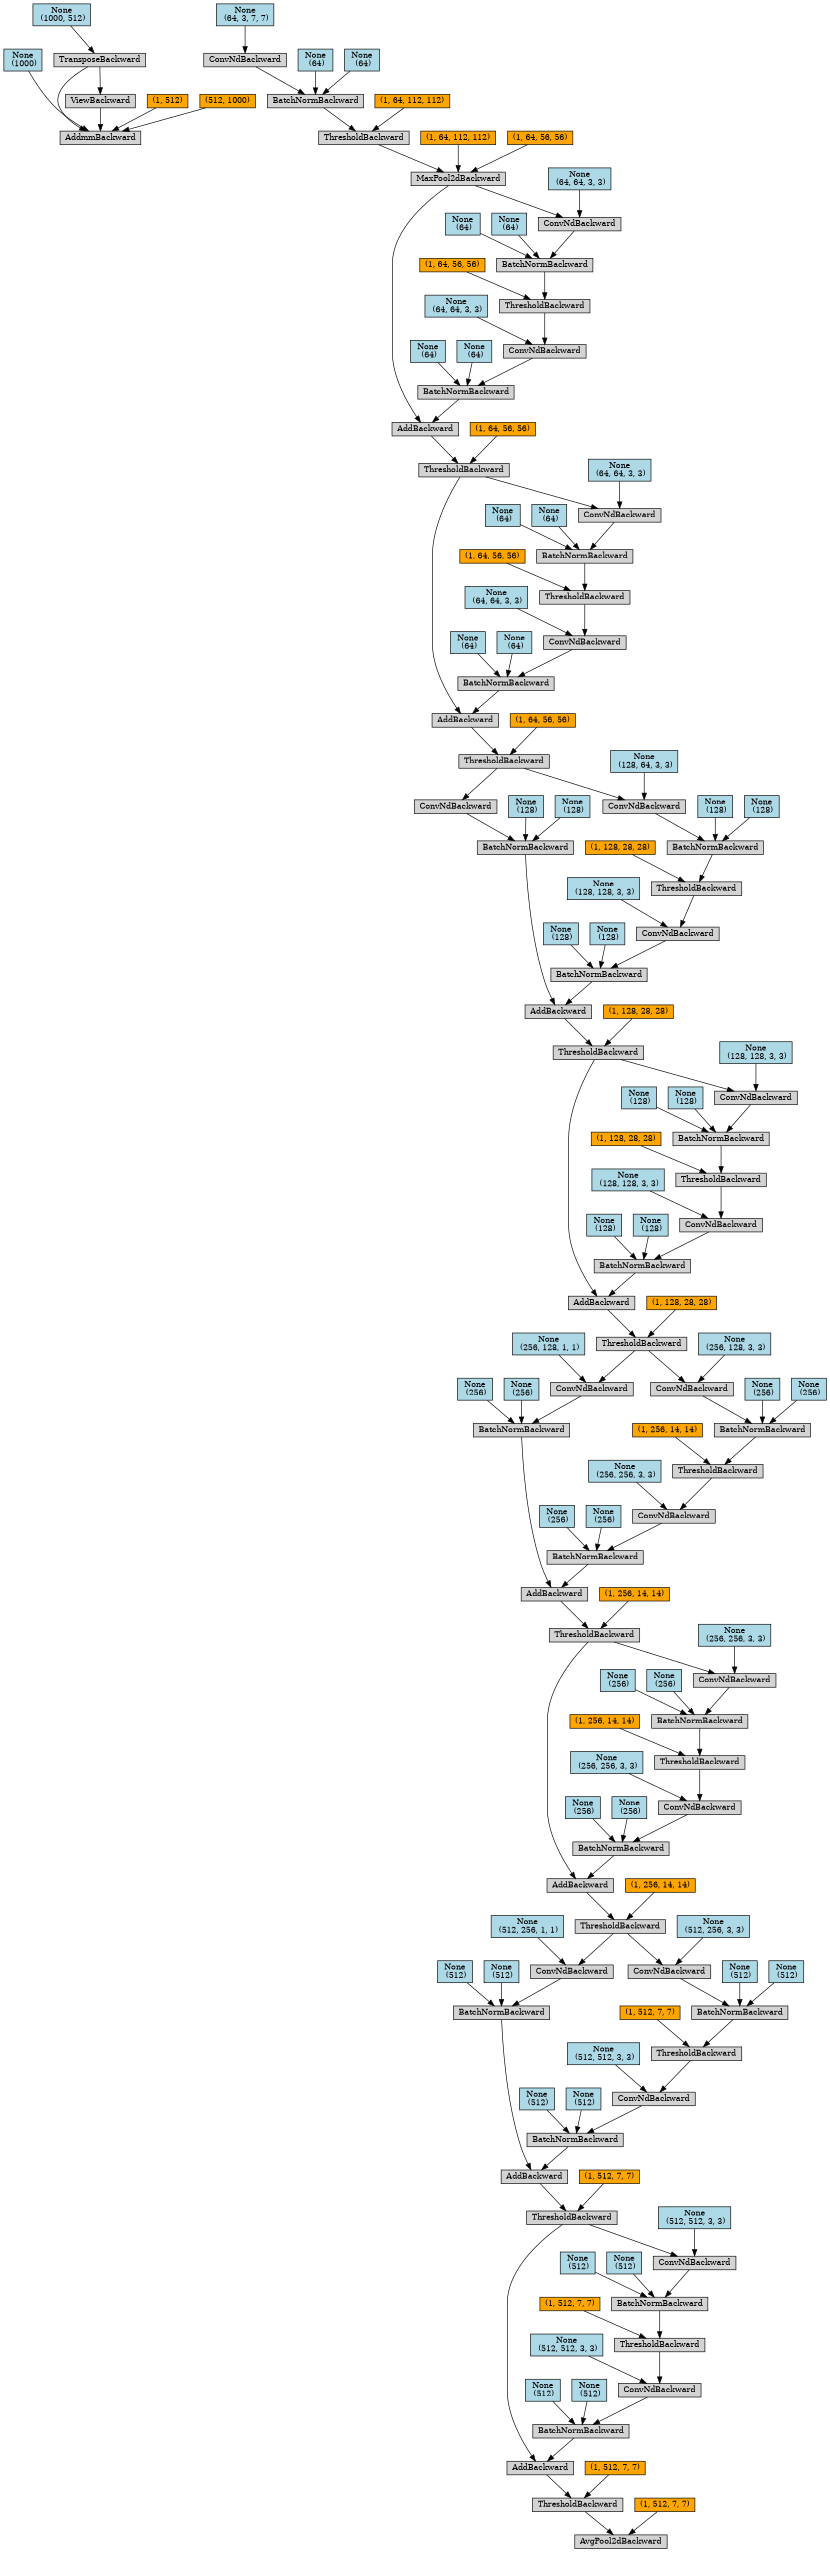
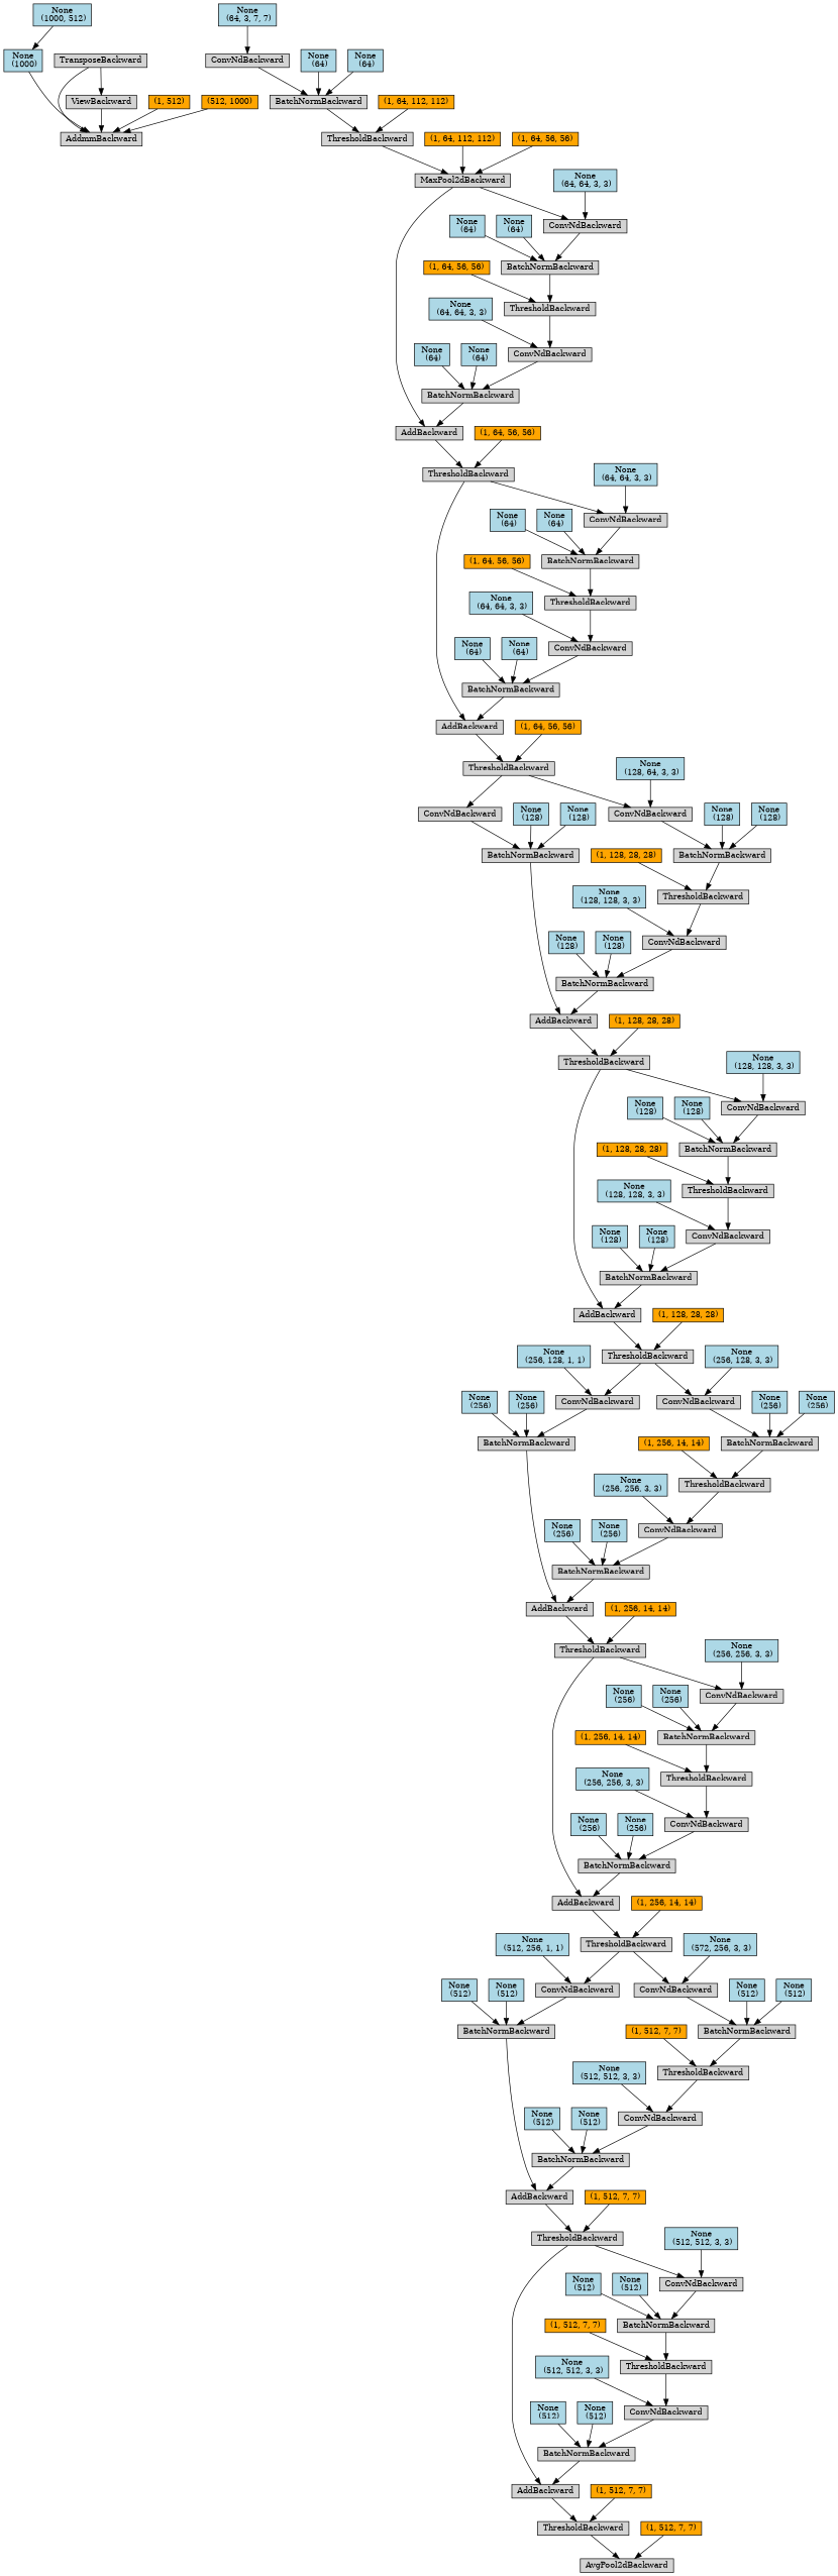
  digraph {
    node [align=left fontsize=12 ranksep=0.1 shape=box style=filled]
    n1 [height=0.2 label=AddmmBackward]
    n2 [fillcolor=lightblue height=0.2 label="None\n (1000)"]
    n3 [height=0.2 label=ViewBackward]
    n4 [height=0.2 label=AvgPool2dBackward]
    n5 [height=0.2 label=ThresholdBackward]
    n6 [height=0.2 label=AddBackward]
    n7 [height=0.2 label=BatchNormBackward]
    n8 [height=0.2 label=ConvNdBackward]
    n9 [height=0.2 label=ThresholdBackward]
    n10 [height=0.2 label=BatchNormBackward]
    n11 [height=0.2 label=ConvNdBackward]
    n12 [height=0.2 label=ThresholdBackward]
    n13 [height=0.2 label=AddBackward]
    n14 [height=0.2 label=BatchNormBackward]
    n15 [height=0.2 label=ConvNdBackward]
    n16 [height=0.2 label=ThresholdBackward]
    n17 [height=0.2 label=BatchNormBackward]
    n18 [height=0.2 label=ConvNdBackward]
    n19 [height=0.2 label=ThresholdBackward]
    n20 [height=0.2 label=ConvNdBackward]
    n21 [height=0.2 label=BatchNormBackward]
    n22 [height=0.2 label=AddBackward]
    n23 [height=0.2 label=BatchNormBackward]
    n24 [height=0.2 label=ConvNdBackward]
    n25 [height=0.2 label=ThresholdBackward]
    n26 [height=0.2 label=BatchNormBackward]
    n27 [height=0.2 label=ConvNdBackward]
    n28 [height=0.2 label=ThresholdBackward]
    n29 [height=0.2 label=AddBackward]
    n30 [height=0.2 label=BatchNormBackward]
    n31 [height=0.2 label=ConvNdBackward]
    n32 [height=0.2 label=ThresholdBackward]
    n33 [height=0.2 label=BatchNormBackward]
    n34 [height=0.2 label=ConvNdBackward]
    n35 [height=0.2 label=ThresholdBackward]
    n36 [height=0.2 label=ConvNdBackward]
    n37 [height=0.2 label=BatchNormBackward]
    n38 [height=0.2 label=AddBackward]
    n39 [height=0.2 label=BatchNormBackward]
    n40 [height=0.2 label=ConvNdBackward]
    n41 [height=0.2 label=ThresholdBackward]
    n42 [height=0.2 label=BatchNormBackward]
    n43 [height=0.2 label=ConvNdBackward]
    n44 [height=0.2 label=ThresholdBackward]
    n45 [height=0.2 label=AddBackward]
    n46 [height=0.2 label=BatchNormBackward]
    n47 [height=0.2 label=ConvNdBackward]
    n48 [height=0.2 label=ThresholdBackward]
    n49 [height=0.2 label=BatchNormBackward]
    n50 [height=0.2 label=ConvNdBackward]
    n51 [height=0.2 label=ThresholdBackward]
    n52 [height=0.2 label=ConvNdBackward]
    n53 [height=0.2 label=BatchNormBackward]
    n54 [height=0.2 label=AddBackward]
    n55 [height=0.2 label=BatchNormBackward]
    n56 [height=0.2 label=ConvNdBackward]
    n57 [height=0.2 label=ThresholdBackward]
    n58 [height=0.2 label=BatchNormBackward]
    n59 [height=0.2 label=ConvNdBackward]
    n60 [height=0.2 label=ThresholdBackward]
    n61 [height=0.2 label=AddBackward]
    n62 [height=0.2 label=BatchNormBackward]
    n63 [height=0.2 label=ConvNdBackward]
    n64 [height=0.2 label=ThresholdBackward]
    n65 [height=0.2 label=BatchNormBackward]
    n66 [height=0.2 label=ConvNdBackward]
    n67 [height=0.2 label=MaxPool2dBackward]
    n68 [height=0.2 label=ThresholdBackward]
    n69 [height=0.2 label=BatchNormBackward]
    n70 [height=0.2 label=ConvNdBackward]
    n71 [fillcolor=lightblue height=0.2 label="None\n (64, 3, 7, 7)"]
    n72 [fillcolor=lightblue height=0.2 label="None\n (64)"]
    n73 [fillcolor=lightblue height=0.2 label="None\n (64)"]
    n74 [fillcolor=orange height=0.2 label="(1, 64, 112, 112)"]
    n75 [fillcolor=orange height=0.2 label="(1, 64, 112, 112)"]
    n76 [fillcolor=orange height=0.2 label="(1, 64, 56, 56)"]
    n77 [fillcolor=lightblue height=0.2 label="None\n (64, 64, 3, 3)"]
    n78 [fillcolor=lightblue height=0.2 label="None\n (64)"]
    n79 [fillcolor=lightblue height=0.2 label="None\n (64)"]
    n80 [fillcolor=orange height=0.2 label="(1, 64, 56, 56)"]
    n81 [fillcolor=lightblue height=0.2 label="None\n (64, 64, 3, 3)"]
    n82 [fillcolor=lightblue height=0.2 label="None\n (64)"]
    n83 [fillcolor=lightblue height=0.2 label="None\n (64)"]
    n84 [fillcolor=orange height=0.2 label="(1, 64, 56, 56)"]
    n85 [fillcolor=lightblue height=0.2 label="None\n (64, 64, 3, 3)"]
    n86 [fillcolor=lightblue height=0.2 label="None\n (64)"]
    n87 [fillcolor=lightblue height=0.2 label="None\n (64)"]
    n88 [fillcolor=orange height=0.2 label="(1, 64, 56, 56)"]
    n89 [fillcolor=lightblue height=0.2 label="None\n (64, 64, 3, 3)"]
    n90 [fillcolor=lightblue height=0.2 label="None\n (64)"]
    n91 [fillcolor=lightblue height=0.2 label="None\n (64)"]
    n92 [fillcolor=orange height=0.2 label="(1, 64, 56, 56)"]
    n93 [fillcolor=lightblue height=0.2 label="None\n (128, 64, 3, 3)"]
    n94 [fillcolor=lightblue height=0.2 label="None\n (128)"]
    n95 [fillcolor=lightblue height=0.2 label="None\n (128)"]
    n96 [fillcolor=orange height=0.2 label="(1, 128, 28, 28)"]
    n97 [fillcolor=lightblue height=0.2 label="None\n (128, 128, 3, 3)"]
    n98 [fillcolor=lightblue height=0.2 label="None\n (128)"]
    n99 [fillcolor=lightblue height=0.2 label="None\n (128)"]
    n100 [fillcolor=lightblue height=0.2 label="None\n (128)"]
    n101 [fillcolor=lightblue height=0.2 label="None\n (128)"]
    n102 [fillcolor=orange height=0.2 label="(1, 128, 28, 28)"]
    n103 [fillcolor=lightblue height=0.2 label="None\n (128, 128, 3, 3)"]
    n104 [fillcolor=lightblue height=0.2 label="None\n (128)"]
    n105 [fillcolor=lightblue height=0.2 label="None\n (128)"]
    n106 [fillcolor=orange height=0.2 label="(1, 128, 28, 28)"]
    n107 [fillcolor=lightblue height=0.2 label="None\n (128, 128, 3, 3)"]
    n108 [fillcolor=lightblue height=0.2 label="None\n (128)"]
    n109 [fillcolor=lightblue height=0.2 label="None\n (128)"]
    n110 [fillcolor=orange height=0.2 label="(1, 128, 28, 28)"]
    n111 [fillcolor=lightblue height=0.2 label="None\n (256, 128, 3, 3)"]
    n112 [fillcolor=lightblue height=0.2 label="None\n (256)"]
    n113 [fillcolor=lightblue height=0.2 label="None\n (256)"]
    n114 [fillcolor=orange height=0.2 label="(1, 256, 14, 14)"]
    n115 [fillcolor=lightblue height=0.2 label="None\n (256, 256, 3, 3)"]
    n116 [fillcolor=lightblue height=0.2 label="None\n (256)"]
    n117 [fillcolor=lightblue height=0.2 label="None\n (256)"]
    n118 [fillcolor=lightblue height=0.2 label="None\n (256, 128, 1, 1)"]
    n119 [fillcolor=lightblue height=0.2 label="None\n (256)"]
    n120 [fillcolor=lightblue height=0.2 label="None\n (256)"]
    n121 [fillcolor=orange height=0.2 label="(1, 256, 14, 14)"]
    n122 [fillcolor=lightblue height=0.2 label="None\n (256, 256, 3, 3)"]
    n123 [fillcolor=lightblue height=0.2 label="None\n (256)"]
    n124 [fillcolor=lightblue height=0.2 label="None\n (256)"]
    n125 [fillcolor=orange height=0.2 label="(1, 256, 14, 14)"]
    n126 [fillcolor=lightblue height=0.2 label="None\n (256, 256, 3, 3)"]
    n127 [fillcolor=lightblue height=0.2 label="None\n (256)"]
    n128 [fillcolor=lightblue height=0.2 label="None\n (256)"]
    n129 [fillcolor=orange height=0.2 label="(1, 256, 14, 14)"]
-   n130 [fillcolor=lightblue height=0.2 label="None\n (512, 256, 3, 3)"]
+   n130 [fillcolor=lightblue height=0.2 label="None\n (572, 256, 3, 3)"]
    n131 [fillcolor=lightblue height=0.2 label="None\n (512)"]
    n132 [fillcolor=lightblue height=0.2 label="None\n (512)"]
    n133 [fillcolor=orange height=0.2 label="(1, 512, 7, 7)"]
    n134 [fillcolor=lightblue height=0.2 label="None\n (512, 512, 3, 3)"]
    n135 [fillcolor=lightblue height=0.2 label="None\n (512)"]
    n136 [fillcolor=lightblue height=0.2 label="None\n (512)"]
    n137 [fillcolor=lightblue height=0.2 label="None\n (512, 256, 1, 1)"]
    n138 [fillcolor=lightblue height=0.2 label="None\n (512)"]
    n139 [fillcolor=lightblue height=0.2 label="None\n (512)"]
    n140 [fillcolor=orange height=0.2 label="(1, 512, 7, 7)"]
    n141 [fillcolor=lightblue height=0.2 label="None\n (512, 512, 3, 3)"]
    n142 [fillcolor=lightblue height=0.2 label="None\n (512)"]
    n143 [fillcolor=lightblue height=0.2 label="None\n (512)"]
    n144 [fillcolor=orange height=0.2 label="(1, 512, 7, 7)"]
    n145 [fillcolor=lightblue height=0.2 label="None\n (512, 512, 3, 3)"]
    n146 [fillcolor=lightblue height=0.2 label="None\n (512)"]
    n147 [fillcolor=lightblue height=0.2 label="None\n (512)"]
    n148 [fillcolor=orange height=0.2 label="(1, 512, 7, 7)"]
    n149 [fillcolor=orange height=0.2 label="(1, 512, 7, 7)"]
    n150 [height=0.2 label=TransposeBackward]
    n151 [fillcolor=lightblue height=0.2 label="None\n (1000, 512)"]
    n152 [fillcolor=orange height=0.2 label="(1, 512)"]
    n153 [fillcolor=orange height=0.2 label="(512, 1000)"]
    n2 -> n1
    n3 -> n1
    n5 -> n4
    n6 -> n5
    n7 -> n6
    n8 -> n7
    n9 -> n8
    n10 -> n9
    n11 -> n10
    n12 -> n6
    n12 -> n11
    n13 -> n12
    n14 -> n13
    n15 -> n14
    n16 -> n15
    n17 -> n16
    n18 -> n17
    n19 -> n18
    n19 -> n20
    n20 -> n21
    n21 -> n13
    n22 -> n19
    n23 -> n22
    n24 -> n23
    n25 -> n24
    n26 -> n25
    n27 -> n26
    n28 -> n22
    n28 -> n27
    n29 -> n28
    n30 -> n29
    n31 -> n30
    n32 -> n31
    n33 -> n32
    n34 -> n33
    n35 -> n34
    n35 -> n36
    n36 -> n37
    n37 -> n29
    n38 -> n35
    n39 -> n38
    n40 -> n39
    n41 -> n40
    n42 -> n41
    n43 -> n42
    n44 -> n38
    n44 -> n43
    n45 -> n44
    n46 -> n45
    n47 -> n46
    n48 -> n47
    n49 -> n48
    n50 -> n49
    n51 -> n50
    n51 -> n52
    n52 -> n53
    n53 -> n45
    n54 -> n51
    n55 -> n54
    n56 -> n55
    n57 -> n56
    n58 -> n57
    n59 -> n58
    n60 -> n54
    n60 -> n59
    n61 -> n60
    n62 -> n61
    n63 -> n62
    n64 -> n63
    n65 -> n64
    n66 -> n65
    n67 -> n61
    n67 -> n66
    n68 -> n67
    n69 -> n68
    n70 -> n69
    n71 -> n70
    n72 -> n69
    n73 -> n69
    n74 -> n68
    n75 -> n67
    n76 -> n67
    n77 -> n66
    n78 -> n65
    n79 -> n65
    n80 -> n64
    n81 -> n63
    n82 -> n62
    n83 -> n62
    n84 -> n60
    n85 -> n59
    n86 -> n58
    n87 -> n58
    n88 -> n57
    n89 -> n56
    n90 -> n55
    n91 -> n55
    n92 -> n51
    n93 -> n50
    n94 -> n49
    n95 -> n49
    n96 -> n48
    n97 -> n47
    n98 -> n46
    n99 -> n46
    n100 -> n53
    n101 -> n53
    n102 -> n44
    n103 -> n43
    n104 -> n42
    n105 -> n42
    n106 -> n41
    n107 -> n40
    n108 -> n39
    n109 -> n39
    n110 -> n35
    n111 -> n34
    n112 -> n33
    n113 -> n33
    n114 -> n32
    n115 -> n31
    n116 -> n30
    n117 -> n30
    n118 -> n36
    n119 -> n37
    n120 -> n37
    n121 -> n28
    n122 -> n27
    n123 -> n26
    n124 -> n26
    n125 -> n25
    n126 -> n24
    n127 -> n23
    n128 -> n23
    n129 -> n19
    n130 -> n18
    n131 -> n17
    n132 -> n17
    n133 -> n16
    n134 -> n15
    n135 -> n14
    n136 -> n14
    n137 -> n20
    n138 -> n21
    n139 -> n21
    n140 -> n12
    n141 -> n11
    n142 -> n10
    n143 -> n10
    n144 -> n9
    n145 -> n8
    n146 -> n7
    n147 -> n7
    n148 -> n5
    n149 -> n4
    n150 -> n1
    n150 -> n3
-   n151 -> n150
+   n151 -> n2
    n152 -> n1
    n153 -> n1
  }
